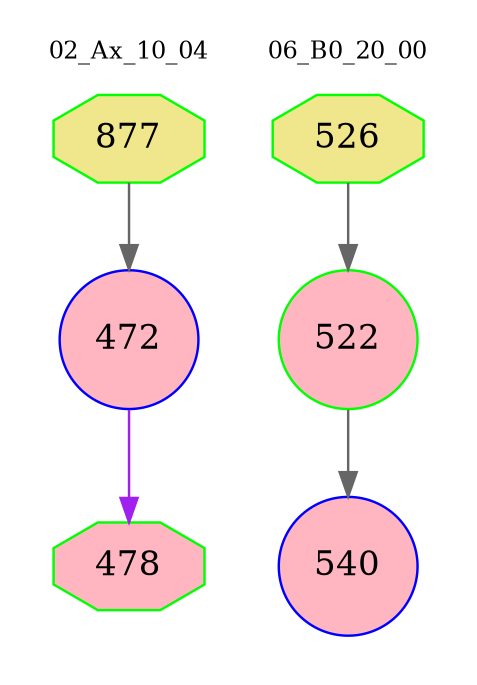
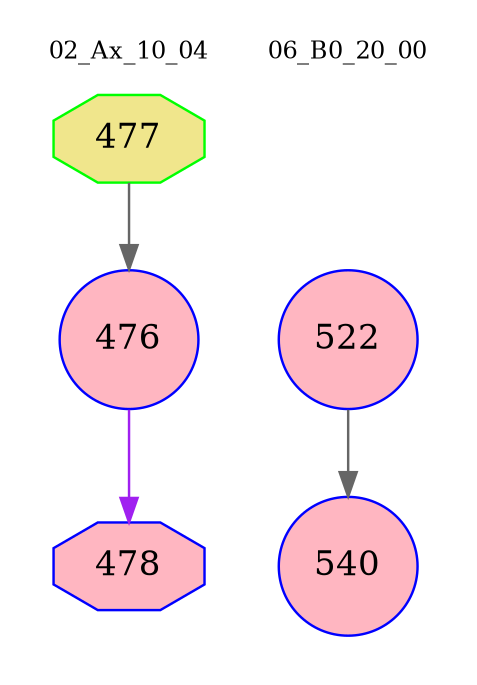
  digraph {
    node [color=blue fillcolor=lightpink shape=octagon style=filled]
    edge [color=gray40]
-   n1 [color=green fillcolor=khaki label=877]
-   n2 [label=472 shape=circle]
-   n3 [color=green label=478]
-   n4 [color=green fillcolor=khaki label=526]
-   n5 [color=green label=522 shape=circle]
+   n1 [color=green fillcolor=khaki label=477]
+   n2 [label=476 shape=circle]
+   n3 [label=478]
+   n5 [label=522 shape=circle]
    n6 [label=540 shape=circle]
    subgraph cluster_1 {
      color=white
      fontsize=10
      label="02_Ax_10_04"
      n1
      n2
      n3
    }
    subgraph cluster_2 {
      color=white
      fontsize=10
      label="06_B0_20_00"
-     n4
      n5
      n6
    }
    n1 -> n2
    n2 -> n3 [color=purple]
-   n4 -> n5
    n5 -> n6
  }
